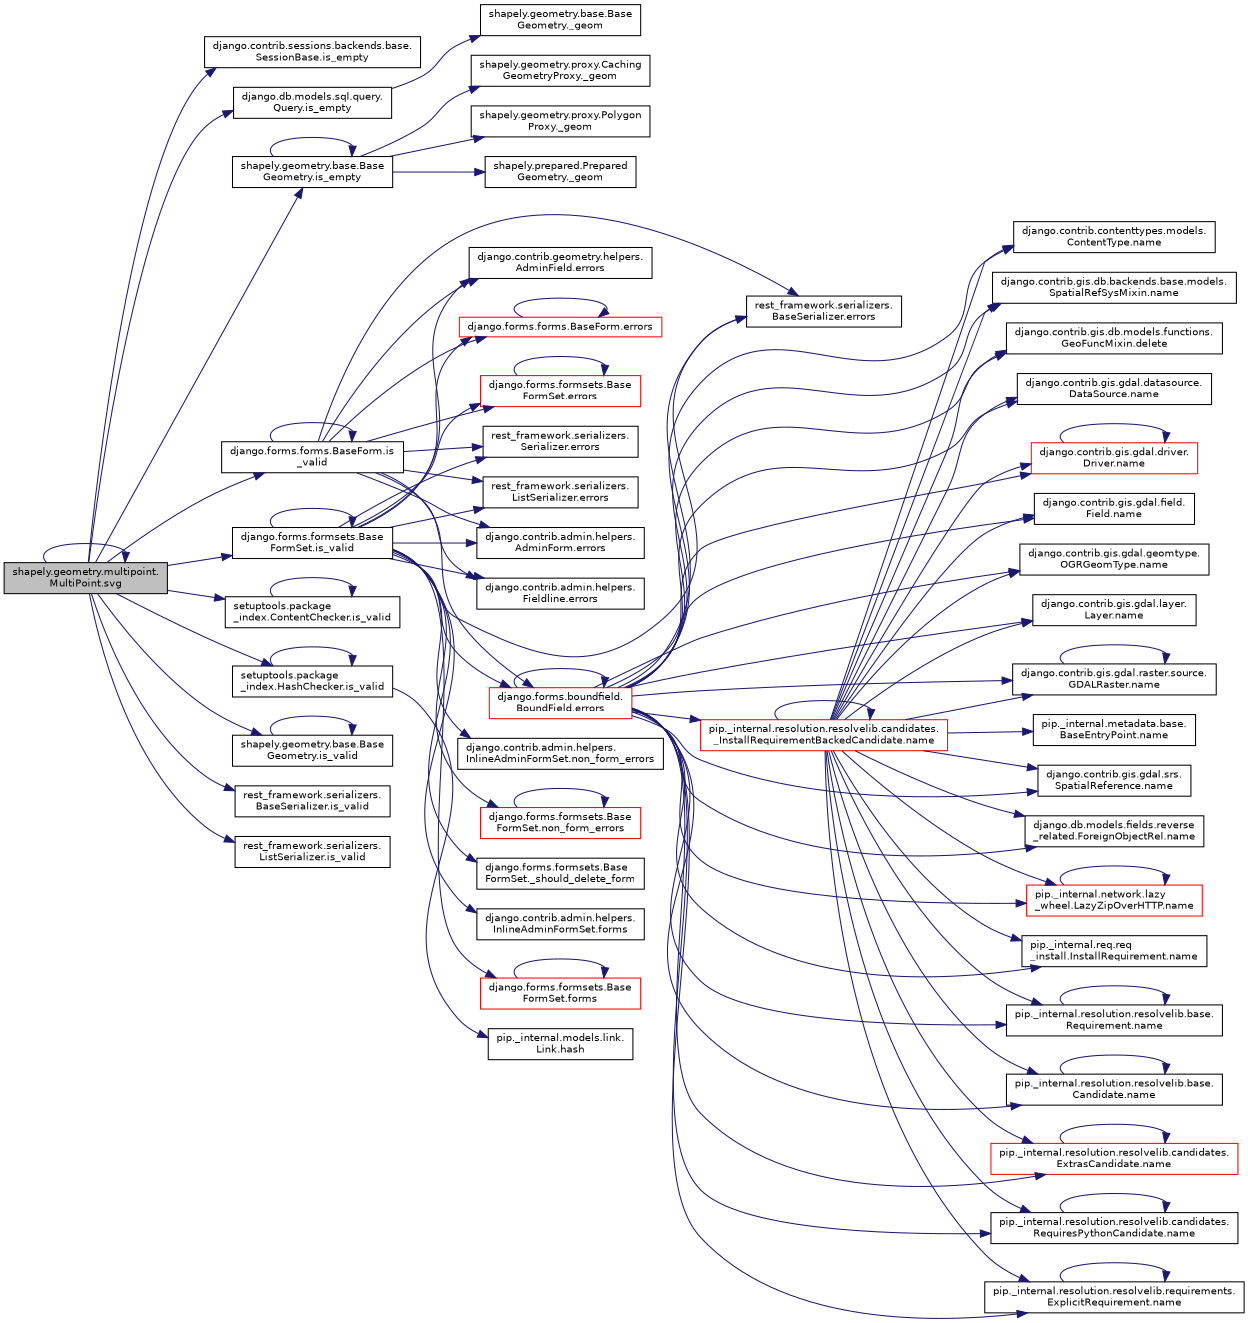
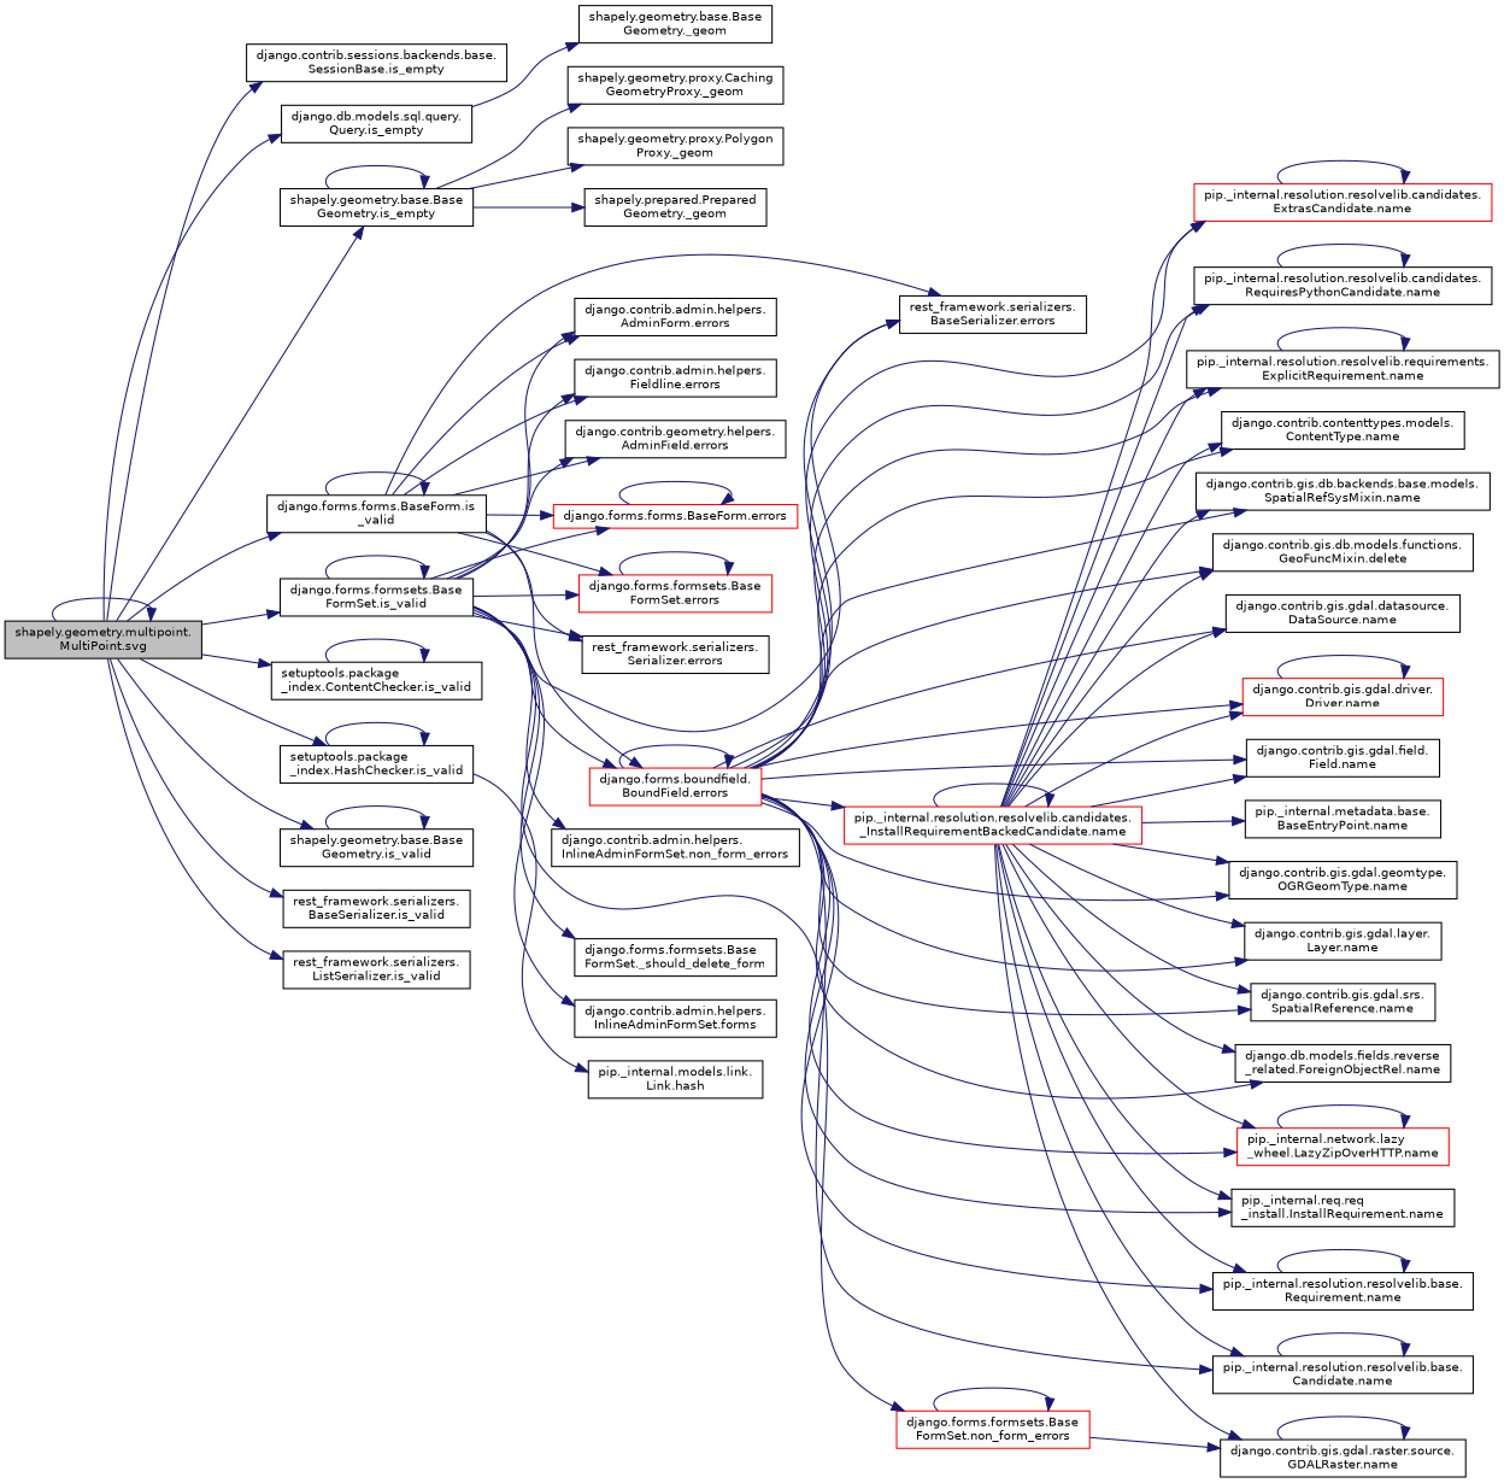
  digraph {
    rankdir=LR
    node [color=black fillcolor=white fontname=Helvetica fontsize=10 shape=record style=filled]
    edge [color=midnightblue fontname=Helvetica fontsize=10 labelfontname=Helvetica labelfontsize=10 style=solid]
    n1 [fillcolor=grey75 fontcolor=black height=0.2 label="shapely.geometry.multipoint.\lMultiPoint.svg" width=0.4]
    n2 [height=0.2 label="django.contrib.sessions.backends.base.\lSessionBase.is_empty" width=0.4]
    n3 [height=0.2 label="django.db.models.sql.query.\lQuery.is_empty" width=0.4]
    n4 [height=0.2 label="shapely.geometry.base.Base\lGeometry.is_empty" width=0.4]
    n5 [height=0.2 label="django.forms.forms.BaseForm.is\l_valid" width=0.4]
    n6 [height=0.2 label="django.forms.formsets.Base\lFormSet.is_valid" width=0.4]
    n7 [height=0.2 label="setuptools.package\l_index.ContentChecker.is_valid" width=0.4]
    n8 [height=0.2 label="setuptools.package\l_index.HashChecker.is_valid" width=0.4]
    n9 [height=0.2 label="shapely.geometry.base.Base\lGeometry.is_valid" width=0.4]
    n10 [height=0.2 label="rest_framework.serializers.\lBaseSerializer.is_valid" width=0.4]
    n11 [height=0.2 label="rest_framework.serializers.\lListSerializer.is_valid" width=0.4]
    n12 [height=0.2 label="shapely.geometry.base.Base\lGeometry._geom" width=0.4]
    n13 [height=0.2 label="shapely.geometry.proxy.Caching\lGeometryProxy._geom" width=0.4]
    n14 [height=0.2 label="shapely.geometry.proxy.Polygon\lProxy._geom" width=0.4]
    n15 [height=0.2 label="shapely.prepared.Prepared\lGeometry._geom" width=0.4]
    n16 [height=0.2 label="django.contrib.admin.helpers.\lAdminForm.errors" width=0.4]
    n17 [height=0.2 label="django.contrib.admin.helpers.\lFieldline.errors" width=0.4]
    n18 [height=0.2 label="django.contrib.geometry.helpers.\lAdminField.errors" width=0.4]
    n19 [color=red height=0.2 label="django.forms.boundfield.\lBoundField.errors" width=0.4]
    n20 [color=red height=0.2 label="django.forms.forms.BaseForm.errors" width=0.4]
    n21 [color=red height=0.2 label="django.forms.formsets.Base\lFormSet.errors" width=0.4]
    n22 [height=0.2 label="rest_framework.serializers.\lBaseSerializer.errors" width=0.4]
    n23 [height=0.2 label="rest_framework.serializers.\lSerializer.errors" width=0.4]
-   n24 [height=0.2 label="rest_framework.serializers.\lListSerializer.errors" width=0.4]
    n25 [height=0.2 label="django.forms.formsets.Base\lFormSet._should_delete_form" width=0.4]
    n26 [height=0.2 label="django.contrib.admin.helpers.\lInlineAdminFormSet.forms" width=0.4]
-   n27 [color=red height=0.2 label="django.forms.formsets.Base\lFormSet.forms" width=0.4]
    n28 [height=0.2 label="django.contrib.admin.helpers.\lInlineAdminFormSet.non_form_errors" width=0.4]
    n29 [color=red height=0.2 label="django.forms.formsets.Base\lFormSet.non_form_errors" width=0.4]
    n30 [height=0.2 label="pip._internal.models.link.\lLink.hash" width=0.4]
    n31 [height=0.2 label="django.contrib.contenttypes.models.\lContentType.name" width=0.4]
    n32 [height=0.2 label="django.contrib.gis.db.backends.base.models.\lSpatialRefSysMixin.name" width=0.4]
    n33 [height=0.2 label="django.contrib.gis.db.models.functions.\lGeoFuncMixin.delete" width=0.4]
    n34 [height=0.2 label="django.contrib.gis.gdal.datasource.\lDataSource.name" width=0.4]
    n35 [color=red height=0.2 label="django.contrib.gis.gdal.driver.\lDriver.name" width=0.4]
    n36 [height=0.2 label="django.contrib.gis.gdal.field.\lField.name" width=0.4]
    n37 [height=0.2 label="django.contrib.gis.gdal.geomtype.\lOGRGeomType.name" width=0.4]
    n38 [height=0.2 label="django.contrib.gis.gdal.layer.\lLayer.name" width=0.4]
    n39 [height=0.2 label="django.contrib.gis.gdal.raster.source.\lGDALRaster.name" width=0.4]
    n40 [height=0.2 label="django.contrib.gis.gdal.srs.\lSpatialReference.name" width=0.4]
    n41 [height=0.2 label="django.db.models.fields.reverse\l_related.ForeignObjectRel.name" width=0.4]
    n42 [color=red height=0.2 label="pip._internal.network.lazy\l_wheel.LazyZipOverHTTP.name" width=0.4]
    n43 [height=0.2 label="pip._internal.req.req\l_install.InstallRequirement.name" width=0.4]
    n44 [height=0.2 label="pip._internal.resolution.resolvelib.base.\lRequirement.name" width=0.4]
    n45 [height=0.2 label="pip._internal.resolution.resolvelib.base.\lCandidate.name" width=0.4]
    n46 [color=red height=0.2 label="pip._internal.resolution.resolvelib.candidates.\l_InstallRequirementBackedCandidate.name" width=0.4]
    n47 [color=red height=0.2 label="pip._internal.resolution.resolvelib.candidates.\lExtrasCandidate.name" width=0.4]
    n48 [height=0.2 label="pip._internal.resolution.resolvelib.candidates.\lRequiresPythonCandidate.name" width=0.4]
    n49 [height=0.2 label="pip._internal.resolution.resolvelib.requirements.\lExplicitRequirement.name" width=0.4]
    n50 [height=0.2 label="pip._internal.metadata.base.\lBaseEntryPoint.name" width=0.4]
    n1 -> n1
    n1 -> n2
    n1 -> n3
    n1 -> n4
    n1 -> n5
    n1 -> n6
    n1 -> n7
    n1 -> n8
    n1 -> n9
    n1 -> n10
    n1 -> n11
    n3 -> n12
    n4 -> n4
    n4 -> n13
    n4 -> n14
    n4 -> n15
    n5 -> n5
    n5 -> n16
    n5 -> n17
    n5 -> n18
    n5 -> n19
    n5 -> n20
    n5 -> n21
    n5 -> n22
    n5 -> n23
-   n5 -> n24
    n6 -> n6
    n6 -> n16
    n6 -> n17
    n6 -> n18
    n6 -> n19
    n6 -> n20
    n6 -> n21
    n6 -> n22
    n6 -> n23
-   n6 -> n24
    n6 -> n25
    n6 -> n26
-   n6 -> n27
    n6 -> n28
    n6 -> n29
    n7 -> n7
    n8 -> n8
    n8 -> n30
    n9 -> n9
    n19 -> n19
    n19 -> n22
    n19 -> n31
    n19 -> n32
    n19 -> n33
    n19 -> n34
    n19 -> n35
    n19 -> n36
    n19 -> n37
    n19 -> n38
-   n19 -> n39
+   n29 -> n39
    n19 -> n40
    n19 -> n41
    n19 -> n42
    n19 -> n43
    n19 -> n44
    n19 -> n45
    n19 -> n46
    n19 -> n47
    n19 -> n48
    n19 -> n49
    n20 -> n20
    n21 -> n21
-   n27 -> n27
    n29 -> n29
    n35 -> n35
    n39 -> n39
    n42 -> n42
    n44 -> n44
    n45 -> n45
    n46 -> n31
    n46 -> n32
    n46 -> n33
    n46 -> n34
    n46 -> n35
    n46 -> n36
    n46 -> n37
    n46 -> n38
    n46 -> n39
    n46 -> n40
    n46 -> n41
    n46 -> n42
    n46 -> n43
    n46 -> n44
    n46 -> n45
    n46 -> n46
    n46 -> n47
    n46 -> n48
    n46 -> n49
    n46 -> n50
    n47 -> n47
    n48 -> n48
    n49 -> n49
  }
